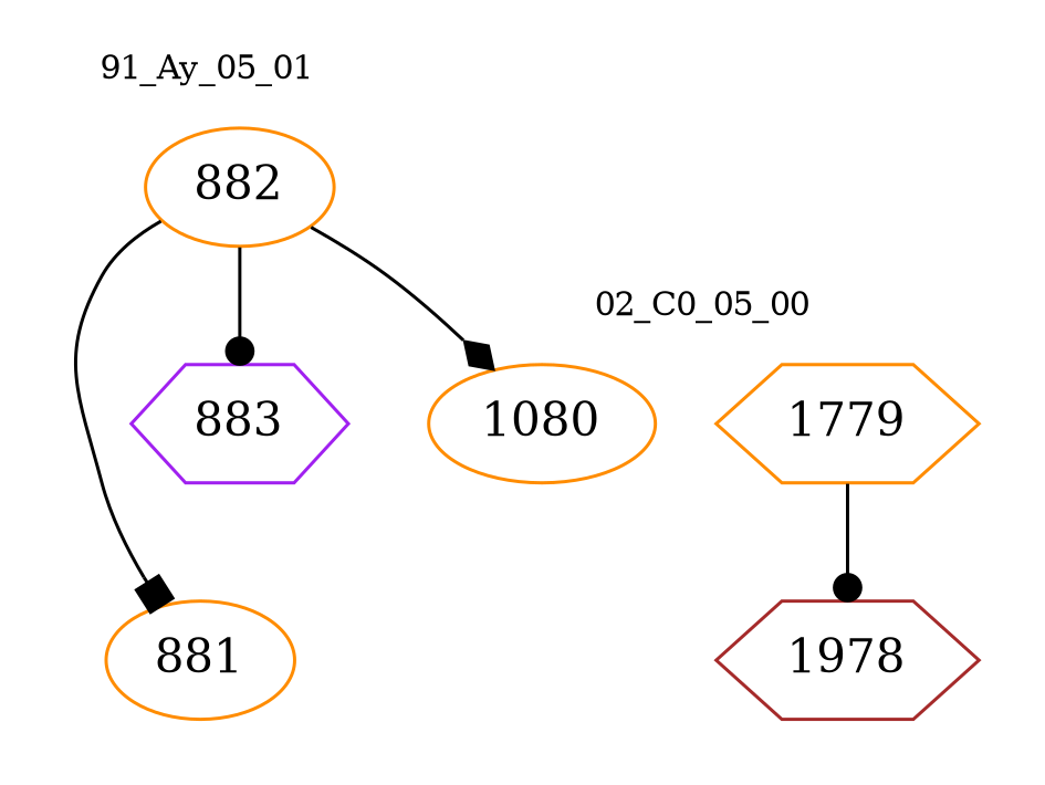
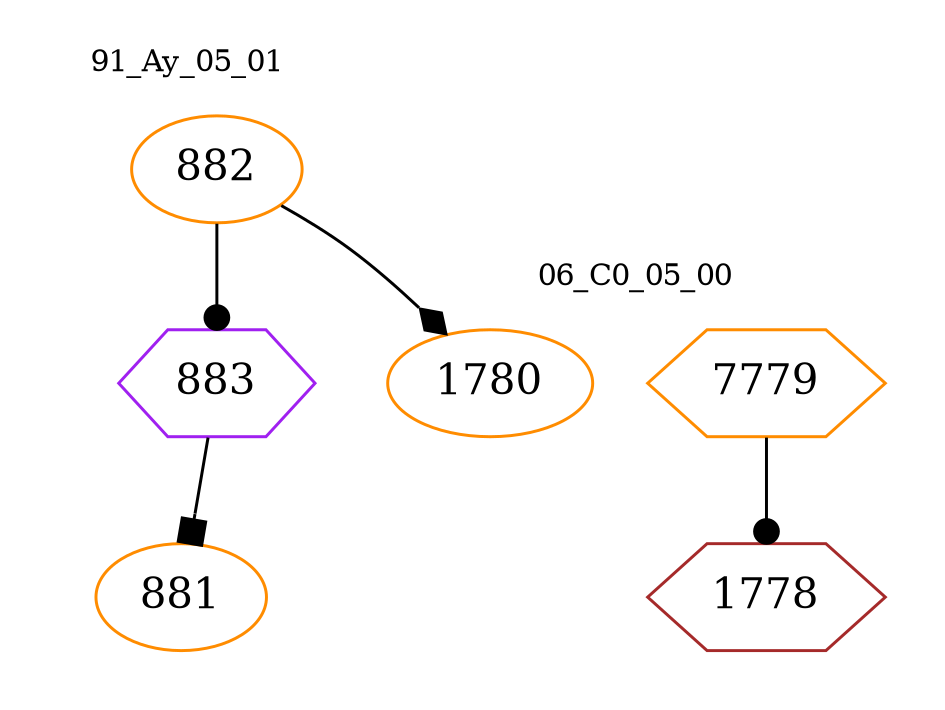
  digraph {
    node [color=darkorange shape=ellipse]
    edge [arrowhead=dot color=black]
    n1 [label=882]
    n2 [label=881]
    n3 [color=purple label=883 shape=hexagon]
-   n4 [label=1779 shape=hexagon]
-   n5 [color=brown label=1978 shape=hexagon]
-   n6 [label=1080]
+   n4 [label=7779 shape=hexagon]
+   n5 [color=brown label=1778 shape=hexagon]
+   n6 [label=1780]
    subgraph cluster_1 {
      color=white
      fontsize=10
      label="91_Ay_05_01"
      n1
      n2
      n3
    }
    subgraph cluster_2 {
      color=white
      fontsize=10
-     label="02_C0_05_00"
+     label="06_C0_05_00"
      n4
      n5
      n6
    }
-   n1 -> n2 [arrowhead=box]
+   n3 -> n2 [arrowhead=box]
    n1 -> n3
    n1 -> n6 [arrowhead=diamond]
    n4 -> n5
  }
